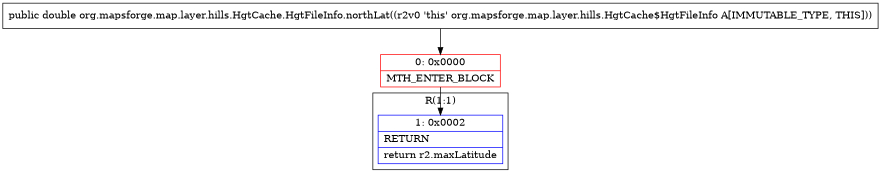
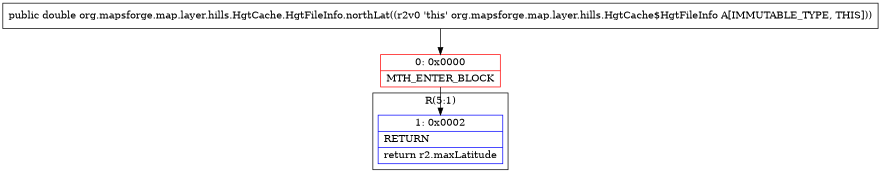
  digraph {
    node [shape=record]
    n1 [color=blue label="{1\:\ 0x0002|RETURN\l|return r2.maxLatitude\l}"]
    n2 [color=red label="{0\:\ 0x0000|MTH_ENTER_BLOCK\l}"]
    n3 [label="{public double org.mapsforge.map.layer.hills.HgtCache.HgtFileInfo.northLat((r2v0 'this' org.mapsforge.map.layer.hills.HgtCache$HgtFileInfo A[IMMUTABLE_TYPE, THIS])) }"]
    subgraph cluster_1 {
-     label="R(1:1)"
+     label="R(5:1)"
      n1
    }
    n2 -> n1
    n3 -> n2
  }
